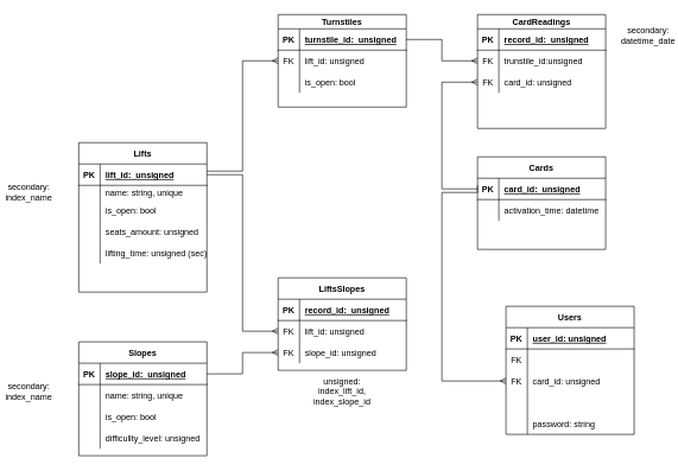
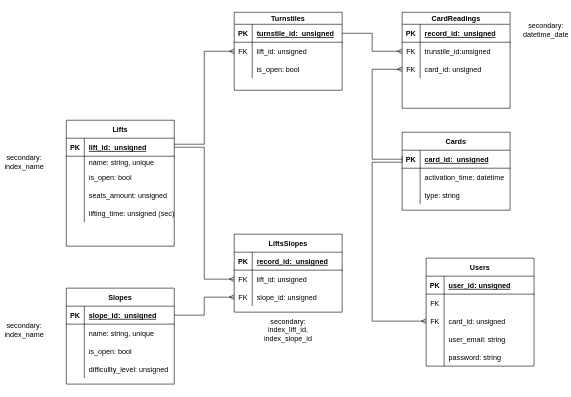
  <mxCell id="0" />
  <mxCell id="1" parent="0" />
  <mxCell id="2" value="Users" style="shape=table;startSize=30;container=1;collapsible=1;childLayout=tableLayout;fixedRows=1;rowLines=0;fontStyle=1;align=center;resizeLast=1;" parent="1" vertex="1"><mxGeometry x="710" y="430" width="180" height="180" as="geometry" /></mxCell>
  <mxCell id="3" value="" style="shape=partialRectangle;collapsible=0;dropTarget=0;pointerEvents=0;fillColor=none;top=0;left=0;bottom=1;right=0;points=[[0,0.5],[1,0.5]];portConstraint=eastwest;" parent="2" vertex="1"><mxGeometry y="30" width="180" height="30" as="geometry" /></mxCell>
  <mxCell id="4" value="PK" style="shape=partialRectangle;connectable=0;fillColor=none;top=0;left=0;bottom=0;right=0;fontStyle=1;overflow=hidden;" parent="3" vertex="1"><mxGeometry width="30" height="30" as="geometry" /></mxCell>
  <mxCell id="5" value="user_id: unsigned" style="shape=partialRectangle;connectable=0;fillColor=none;top=0;left=0;bottom=0;right=0;align=left;spacingLeft=6;fontStyle=5;overflow=hidden;" parent="3" vertex="1"><mxGeometry x="30" width="150" height="30" as="geometry" /></mxCell>
  <mxCell id="6" value="" style="shape=partialRectangle;collapsible=0;dropTarget=0;pointerEvents=0;fillColor=none;top=0;left=0;bottom=0;right=0;points=[[0,0.5],[1,0.5]];portConstraint=eastwest;" parent="2" vertex="1"><mxGeometry y="60" width="180" height="30" as="geometry" /></mxCell>
  <mxCell id="7" value="FK" style="shape=partialRectangle;connectable=0;fillColor=none;top=0;left=0;bottom=0;right=0;editable=1;overflow=hidden;" parent="6" vertex="1"><mxGeometry width="30" height="30" as="geometry" /></mxCell>
  <mxCell id="8" value="" style="shape=partialRectangle;collapsible=0;dropTarget=0;pointerEvents=0;fillColor=none;top=0;left=0;bottom=0;right=0;points=[[0,0.5],[1,0.5]];portConstraint=eastwest;" parent="2" vertex="1"><mxGeometry y="90" width="180" height="30" as="geometry" /></mxCell>
  <mxCell id="9" value="FK" style="shape=partialRectangle;connectable=0;fillColor=none;top=0;left=0;bottom=0;right=0;editable=1;overflow=hidden;" parent="8" vertex="1"><mxGeometry width="30" height="30" as="geometry" /></mxCell>
  <mxCell id="10" value="card_id: unsigned" style="shape=partialRectangle;connectable=0;fillColor=none;top=0;left=0;bottom=0;right=0;align=left;spacingLeft=6;overflow=hidden;" parent="8" vertex="1"><mxGeometry x="30" width="150" height="30" as="geometry" /></mxCell>
  <mxCell id="11" value="" style="shape=partialRectangle;collapsible=0;dropTarget=0;pointerEvents=0;fillColor=none;top=0;left=0;bottom=0;right=0;points=[[0,0.5],[1,0.5]];portConstraint=eastwest;" parent="2" vertex="1"><mxGeometry y="120" width="180" height="30" as="geometry" /></mxCell>
  <mxCell id="12" value="" style="shape=partialRectangle;connectable=0;fillColor=none;top=0;left=0;bottom=0;right=0;editable=1;overflow=hidden;" parent="11" vertex="1"><mxGeometry width="30" height="30" as="geometry" /></mxCell>
+ <mxCell id="13" value="user_email: string" style="shape=partialRectangle;connectable=0;fillColor=none;top=0;left=0;bottom=0;right=0;align=left;spacingLeft=6;overflow=hidden;" parent="11" vertex="1"><mxGeometry x="30" width="150" height="30" as="geometry" /></mxCell>
  <mxCell id="14" value="" style="shape=partialRectangle;collapsible=0;dropTarget=0;pointerEvents=0;fillColor=none;top=0;left=0;bottom=0;right=0;points=[[0,0.5],[1,0.5]];portConstraint=eastwest;" parent="2" vertex="1"><mxGeometry y="150" width="180" height="30" as="geometry" /></mxCell>
  <mxCell id="15" value="" style="shape=partialRectangle;connectable=0;fillColor=none;top=0;left=0;bottom=0;right=0;editable=1;overflow=hidden;" parent="14" vertex="1"><mxGeometry width="30" height="30" as="geometry" /></mxCell>
  <mxCell id="16" value="password: string" style="shape=partialRectangle;connectable=0;fillColor=none;top=0;left=0;bottom=0;right=0;align=left;spacingLeft=6;overflow=hidden;" parent="14" vertex="1"><mxGeometry x="30" width="150" height="30" as="geometry" /></mxCell>
  <mxCell id="17" value="Cards" style="shape=table;startSize=30;container=1;collapsible=1;childLayout=tableLayout;fixedRows=1;rowLines=0;fontStyle=1;align=center;resizeLast=1;" parent="1" vertex="1"><mxGeometry x="670" y="220" width="180" height="130" as="geometry" /></mxCell>
  <mxCell id="18" value="" style="shape=partialRectangle;collapsible=0;dropTarget=0;pointerEvents=0;fillColor=none;top=0;left=0;bottom=1;right=0;points=[[0,0.5],[1,0.5]];portConstraint=eastwest;" parent="17" vertex="1"><mxGeometry y="30" width="180" height="30" as="geometry" /></mxCell>
  <mxCell id="19" value="PK" style="shape=partialRectangle;connectable=0;fillColor=none;top=0;left=0;bottom=0;right=0;fontStyle=1;overflow=hidden;" parent="18" vertex="1"><mxGeometry width="30" height="30" as="geometry" /></mxCell>
  <mxCell id="20" value="card_id:  unsigned" style="shape=partialRectangle;connectable=0;fillColor=none;top=0;left=0;bottom=0;right=0;align=left;spacingLeft=6;fontStyle=5;overflow=hidden;" parent="18" vertex="1"><mxGeometry x="30" width="150" height="30" as="geometry" /></mxCell>
  <mxCell id="21" value="" style="shape=partialRectangle;collapsible=0;dropTarget=0;pointerEvents=0;fillColor=none;top=0;left=0;bottom=0;right=0;points=[[0,0.5],[1,0.5]];portConstraint=eastwest;" parent="17" vertex="1"><mxGeometry y="60" width="180" height="30" as="geometry" /></mxCell>
  <mxCell id="22" value="" style="shape=partialRectangle;connectable=0;fillColor=none;top=0;left=0;bottom=0;right=0;editable=1;overflow=hidden;" parent="21" vertex="1"><mxGeometry width="30" height="30" as="geometry" /></mxCell>
  <mxCell id="23" value="activation_time: datetime" style="shape=partialRectangle;connectable=0;fillColor=none;top=0;left=0;bottom=0;right=0;align=left;spacingLeft=6;overflow=hidden;" parent="21" vertex="1"><mxGeometry x="30" width="150" height="30" as="geometry" /></mxCell>
  <mxCell id="24" value="" style="shape=partialRectangle;collapsible=0;dropTarget=0;pointerEvents=0;fillColor=none;top=0;left=0;bottom=0;right=0;points=[[0,0.5],[1,0.5]];portConstraint=eastwest;" parent="17" vertex="1"><mxGeometry y="90" width="180" height="30" as="geometry" /></mxCell>
  <mxCell id="25" value="" style="shape=partialRectangle;connectable=0;fillColor=none;top=0;left=0;bottom=0;right=0;editable=1;overflow=hidden;" parent="24" vertex="1"><mxGeometry width="30" height="30" as="geometry" /></mxCell>
+ <mxCell id="26" value="type: string" style="shape=partialRectangle;connectable=0;fillColor=none;top=0;left=0;bottom=0;right=0;align=left;spacingLeft=6;overflow=hidden;" parent="24" vertex="1"><mxGeometry x="30" width="150" height="30" as="geometry" /></mxCell>
  <mxCell id="27" value="Slopes" style="shape=table;startSize=30;container=1;collapsible=1;childLayout=tableLayout;fixedRows=1;rowLines=0;fontStyle=1;align=center;resizeLast=1;" parent="1" vertex="1"><mxGeometry x="110" y="480" width="180" height="160" as="geometry" /></mxCell>
  <mxCell id="28" value="" style="shape=partialRectangle;collapsible=0;dropTarget=0;pointerEvents=0;fillColor=none;top=0;left=0;bottom=1;right=0;points=[[0,0.5],[1,0.5]];portConstraint=eastwest;" parent="27" vertex="1"><mxGeometry y="30" width="180" height="30" as="geometry" /></mxCell>
  <mxCell id="29" value="PK" style="shape=partialRectangle;connectable=0;fillColor=none;top=0;left=0;bottom=0;right=0;fontStyle=1;overflow=hidden;" parent="28" vertex="1"><mxGeometry width="30" height="30" as="geometry" /></mxCell>
  <mxCell id="30" value="slope_id:  unsigned" style="shape=partialRectangle;connectable=0;fillColor=none;top=0;left=0;bottom=0;right=0;align=left;spacingLeft=6;fontStyle=5;overflow=hidden;" parent="28" vertex="1"><mxGeometry x="30" width="150" height="30" as="geometry" /></mxCell>
  <mxCell id="31" value="" style="shape=partialRectangle;collapsible=0;dropTarget=0;pointerEvents=0;fillColor=none;top=0;left=0;bottom=0;right=0;points=[[0,0.5],[1,0.5]];portConstraint=eastwest;" parent="27" vertex="1"><mxGeometry y="60" width="180" height="30" as="geometry" /></mxCell>
  <mxCell id="32" value="" style="shape=partialRectangle;connectable=0;fillColor=none;top=0;left=0;bottom=0;right=0;editable=1;overflow=hidden;" parent="31" vertex="1"><mxGeometry width="30" height="30" as="geometry" /></mxCell>
  <mxCell id="33" value="name: string, unique" style="shape=partialRectangle;connectable=0;fillColor=none;top=0;left=0;bottom=0;right=0;align=left;spacingLeft=6;overflow=hidden;" parent="31" vertex="1"><mxGeometry x="30" width="150" height="30" as="geometry" /></mxCell>
  <mxCell id="34" value="" style="shape=partialRectangle;collapsible=0;dropTarget=0;pointerEvents=0;fillColor=none;top=0;left=0;bottom=0;right=0;points=[[0,0.5],[1,0.5]];portConstraint=eastwest;" parent="27" vertex="1"><mxGeometry y="90" width="180" height="30" as="geometry" /></mxCell>
  <mxCell id="35" value="" style="shape=partialRectangle;connectable=0;fillColor=none;top=0;left=0;bottom=0;right=0;editable=1;overflow=hidden;" parent="34" vertex="1"><mxGeometry width="30" height="30" as="geometry" /></mxCell>
  <mxCell id="36" value="is_open: bool" style="shape=partialRectangle;connectable=0;fillColor=none;top=0;left=0;bottom=0;right=0;align=left;spacingLeft=6;overflow=hidden;" parent="34" vertex="1"><mxGeometry x="30" width="150" height="30" as="geometry" /></mxCell>
  <mxCell id="37" value="" style="shape=partialRectangle;collapsible=0;dropTarget=0;pointerEvents=0;fillColor=none;top=0;left=0;bottom=0;right=0;points=[[0,0.5],[1,0.5]];portConstraint=eastwest;" parent="27" vertex="1"><mxGeometry y="120" width="180" height="30" as="geometry" /></mxCell>
  <mxCell id="38" value="" style="shape=partialRectangle;connectable=0;fillColor=none;top=0;left=0;bottom=0;right=0;editable=1;overflow=hidden;" parent="37" vertex="1"><mxGeometry width="30" height="30" as="geometry" /></mxCell>
  <mxCell id="39" value="difficullty_level: unsigned" style="shape=partialRectangle;connectable=0;fillColor=none;top=0;left=0;bottom=0;right=0;align=left;spacingLeft=6;overflow=hidden;" parent="37" vertex="1"><mxGeometry x="30" width="150" height="30" as="geometry" /></mxCell>
  <mxCell id="40" value="Lifts" style="shape=table;startSize=30;container=1;collapsible=1;childLayout=tableLayout;fixedRows=1;rowLines=0;fontStyle=1;align=center;resizeLast=1;" parent="1" vertex="1"><mxGeometry x="110" y="200" width="180" height="210" as="geometry" /></mxCell>
  <mxCell id="41" value="" style="shape=partialRectangle;collapsible=0;dropTarget=0;pointerEvents=0;fillColor=none;top=0;left=0;bottom=1;right=0;points=[[0,0.5],[1,0.5]];portConstraint=eastwest;" parent="40" vertex="1"><mxGeometry y="30" width="180" height="30" as="geometry" /></mxCell>
  <mxCell id="42" value="PK" style="shape=partialRectangle;connectable=0;fillColor=none;top=0;left=0;bottom=0;right=0;fontStyle=1;overflow=hidden;" parent="41" vertex="1"><mxGeometry width="30" height="30" as="geometry" /></mxCell>
  <mxCell id="43" value="lift_id:  unsigned" style="shape=partialRectangle;connectable=0;fillColor=none;top=0;left=0;bottom=0;right=0;align=left;spacingLeft=6;fontStyle=5;overflow=hidden;" parent="41" vertex="1"><mxGeometry x="30" width="150" height="30" as="geometry" /></mxCell>
  <mxCell id="44" value="" style="shape=partialRectangle;collapsible=0;dropTarget=0;pointerEvents=0;fillColor=none;top=0;left=0;bottom=0;right=0;points=[[0,0.5],[1,0.5]];portConstraint=eastwest;" parent="40" vertex="1"><mxGeometry y="60" width="180" height="20" as="geometry" /></mxCell>
  <mxCell id="45" value="" style="shape=partialRectangle;connectable=0;fillColor=none;top=0;left=0;bottom=0;right=0;editable=1;overflow=hidden;" parent="44" vertex="1"><mxGeometry width="30" height="20" as="geometry" /></mxCell>
  <mxCell id="46" value="name: string, unique" style="shape=partialRectangle;connectable=0;fillColor=none;top=0;left=0;bottom=0;right=0;align=left;spacingLeft=6;overflow=hidden;" parent="44" vertex="1"><mxGeometry x="30" width="150" height="20" as="geometry" /></mxCell>
  <mxCell id="47" value="" style="shape=partialRectangle;collapsible=0;dropTarget=0;pointerEvents=0;fillColor=none;top=0;left=0;bottom=0;right=0;points=[[0,0.5],[1,0.5]];portConstraint=eastwest;" parent="40" vertex="1"><mxGeometry y="80" width="180" height="30" as="geometry" /></mxCell>
  <mxCell id="48" value="" style="shape=partialRectangle;connectable=0;fillColor=none;top=0;left=0;bottom=0;right=0;editable=1;overflow=hidden;" parent="47" vertex="1"><mxGeometry width="30" height="30" as="geometry" /></mxCell>
  <mxCell id="49" value="is_open: bool" style="shape=partialRectangle;connectable=0;fillColor=none;top=0;left=0;bottom=0;right=0;align=left;spacingLeft=6;overflow=hidden;" parent="47" vertex="1"><mxGeometry x="30" width="150" height="30" as="geometry" /></mxCell>
  <mxCell id="50" value="" style="shape=partialRectangle;collapsible=0;dropTarget=0;pointerEvents=0;fillColor=none;top=0;left=0;bottom=0;right=0;points=[[0,0.5],[1,0.5]];portConstraint=eastwest;" parent="40" vertex="1"><mxGeometry y="110" width="180" height="30" as="geometry" /></mxCell>
  <mxCell id="51" value="" style="shape=partialRectangle;connectable=0;fillColor=none;top=0;left=0;bottom=0;right=0;editable=1;overflow=hidden;" parent="50" vertex="1"><mxGeometry width="30" height="30" as="geometry" /></mxCell>
  <mxCell id="52" value="seats_amount: unsigned" style="shape=partialRectangle;connectable=0;fillColor=none;top=0;left=0;bottom=0;right=0;align=left;spacingLeft=6;overflow=hidden;" parent="50" vertex="1"><mxGeometry x="30" width="150" height="30" as="geometry" /></mxCell>
  <mxCell id="53" value="" style="shape=partialRectangle;collapsible=0;dropTarget=0;pointerEvents=0;fillColor=none;top=0;left=0;bottom=0;right=0;points=[[0,0.5],[1,0.5]];portConstraint=eastwest;" parent="40" vertex="1"><mxGeometry y="140" width="180" height="30" as="geometry" /></mxCell>
  <mxCell id="54" value="" style="shape=partialRectangle;connectable=0;fillColor=none;top=0;left=0;bottom=0;right=0;editable=1;overflow=hidden;" parent="53" vertex="1"><mxGeometry width="30" height="30" as="geometry" /></mxCell>
  <mxCell id="55" value="lifting_time: unsigned (sec)" style="shape=partialRectangle;connectable=0;fillColor=none;top=0;left=0;bottom=0;right=0;align=left;spacingLeft=6;overflow=hidden;" parent="53" vertex="1"><mxGeometry x="30" width="150" height="30" as="geometry" /></mxCell>
  <mxCell id="56" value="" style="shape=partialRectangle;collapsible=0;dropTarget=0;pointerEvents=0;fillColor=none;top=0;left=0;bottom=0;right=0;points=[[0,0.5],[1,0.5]];portConstraint=eastwest;" parent="40" vertex="1"><mxGeometry y="170" width="180" height="30" as="geometry" /></mxCell>
  <mxCell id="57" value="" style="shape=partialRectangle;connectable=0;fillColor=none;top=0;left=0;bottom=0;right=0;editable=1;overflow=hidden;" parent="56" vertex="1"><mxGeometry width="30" height="30" as="geometry" /></mxCell>
  <mxCell id="58" value="LiftsSlopes" style="shape=table;startSize=30;container=1;collapsible=1;childLayout=tableLayout;fixedRows=1;rowLines=0;fontStyle=1;align=center;resizeLast=1;" parent="1" vertex="1"><mxGeometry x="390" y="390" width="180" height="130" as="geometry" /></mxCell>
  <mxCell id="59" value="" style="shape=partialRectangle;collapsible=0;dropTarget=0;pointerEvents=0;fillColor=none;top=0;left=0;bottom=1;right=0;points=[[0,0.5],[1,0.5]];portConstraint=eastwest;" parent="58" vertex="1"><mxGeometry y="30" width="180" height="30" as="geometry" /></mxCell>
  <mxCell id="60" value="PK" style="shape=partialRectangle;connectable=0;fillColor=none;top=0;left=0;bottom=0;right=0;fontStyle=1;overflow=hidden;" parent="59" vertex="1"><mxGeometry width="30" height="30" as="geometry" /></mxCell>
  <mxCell id="61" value="record_id:  unsigned" style="shape=partialRectangle;connectable=0;fillColor=none;top=0;left=0;bottom=0;right=0;align=left;spacingLeft=6;fontStyle=5;overflow=hidden;" parent="59" vertex="1"><mxGeometry x="30" width="150" height="30" as="geometry" /></mxCell>
  <mxCell id="62" value="" style="shape=partialRectangle;collapsible=0;dropTarget=0;pointerEvents=0;fillColor=none;top=0;left=0;bottom=0;right=0;points=[[0,0.5],[1,0.5]];portConstraint=eastwest;" parent="58" vertex="1"><mxGeometry y="60" width="180" height="30" as="geometry" /></mxCell>
  <mxCell id="63" value="FK" style="shape=partialRectangle;connectable=0;fillColor=none;top=0;left=0;bottom=0;right=0;editable=1;overflow=hidden;" parent="62" vertex="1"><mxGeometry width="30" height="30" as="geometry" /></mxCell>
  <mxCell id="64" value="lift_id: unsigned" style="shape=partialRectangle;connectable=0;fillColor=none;top=0;left=0;bottom=0;right=0;align=left;spacingLeft=6;overflow=hidden;" parent="62" vertex="1"><mxGeometry x="30" width="150" height="30" as="geometry" /></mxCell>
  <mxCell id="65" value="" style="shape=partialRectangle;collapsible=0;dropTarget=0;pointerEvents=0;fillColor=none;top=0;left=0;bottom=0;right=0;points=[[0,0.5],[1,0.5]];portConstraint=eastwest;" parent="58" vertex="1"><mxGeometry y="90" width="180" height="30" as="geometry" /></mxCell>
  <mxCell id="66" value="FK" style="shape=partialRectangle;connectable=0;fillColor=none;top=0;left=0;bottom=0;right=0;editable=1;overflow=hidden;" parent="65" vertex="1"><mxGeometry width="30" height="30" as="geometry" /></mxCell>
  <mxCell id="67" value="slope_id: unsigned" style="shape=partialRectangle;connectable=0;fillColor=none;top=0;left=0;bottom=0;right=0;align=left;spacingLeft=6;overflow=hidden;" parent="65" vertex="1"><mxGeometry x="30" width="150" height="30" as="geometry" /></mxCell>
  <mxCell id="68" value="Turnstiles" style="shape=table;startSize=20;container=1;collapsible=1;childLayout=tableLayout;fixedRows=1;rowLines=0;fontStyle=1;align=center;resizeLast=1;" parent="1" vertex="1"><mxGeometry x="390" y="20" width="180" height="130" as="geometry" /></mxCell>
  <mxCell id="69" value="" style="shape=partialRectangle;collapsible=0;dropTarget=0;pointerEvents=0;fillColor=none;top=0;left=0;bottom=1;right=0;points=[[0,0.5],[1,0.5]];portConstraint=eastwest;" parent="68" vertex="1"><mxGeometry y="20" width="180" height="30" as="geometry" /></mxCell>
  <mxCell id="70" value="PK" style="shape=partialRectangle;connectable=0;fillColor=none;top=0;left=0;bottom=0;right=0;fontStyle=1;overflow=hidden;" parent="69" vertex="1"><mxGeometry width="30" height="30" as="geometry" /></mxCell>
  <mxCell id="71" value="turnstile_id:  unsigned" style="shape=partialRectangle;connectable=0;fillColor=none;top=0;left=0;bottom=0;right=0;align=left;spacingLeft=6;fontStyle=5;overflow=hidden;" parent="69" vertex="1"><mxGeometry x="30" width="150" height="30" as="geometry" /></mxCell>
  <mxCell id="72" value="" style="shape=partialRectangle;collapsible=0;dropTarget=0;pointerEvents=0;fillColor=none;top=0;left=0;bottom=0;right=0;points=[[0,0.5],[1,0.5]];portConstraint=eastwest;" parent="68" vertex="1"><mxGeometry y="50" width="180" height="30" as="geometry" /></mxCell>
  <mxCell id="73" value="FK" style="shape=partialRectangle;connectable=0;fillColor=none;top=0;left=0;bottom=0;right=0;editable=1;overflow=hidden;" parent="72" vertex="1"><mxGeometry width="30" height="30" as="geometry" /></mxCell>
  <mxCell id="74" value="lift_id: unsigned" style="shape=partialRectangle;connectable=0;fillColor=none;top=0;left=0;bottom=0;right=0;align=left;spacingLeft=6;overflow=hidden;" parent="72" vertex="1"><mxGeometry x="30" width="150" height="30" as="geometry" /></mxCell>
  <mxCell id="75" value="" style="shape=partialRectangle;collapsible=0;dropTarget=0;pointerEvents=0;fillColor=none;top=0;left=0;bottom=0;right=0;points=[[0,0.5],[1,0.5]];portConstraint=eastwest;" parent="68" vertex="1"><mxGeometry y="80" width="180" height="30" as="geometry" /></mxCell>
  <mxCell id="76" value="" style="shape=partialRectangle;connectable=0;fillColor=none;top=0;left=0;bottom=0;right=0;editable=1;overflow=hidden;" parent="75" vertex="1"><mxGeometry width="30" height="30" as="geometry" /></mxCell>
  <mxCell id="77" value="is_open: bool" style="shape=partialRectangle;connectable=0;fillColor=none;top=0;left=0;bottom=0;right=0;align=left;spacingLeft=6;overflow=hidden;" parent="75" vertex="1"><mxGeometry x="30" width="150" height="30" as="geometry" /></mxCell>
  <mxCell id="78" value="CardReadings" style="shape=table;startSize=20;container=1;collapsible=1;childLayout=tableLayout;fixedRows=1;rowLines=0;fontStyle=1;align=center;resizeLast=1;" parent="1" vertex="1"><mxGeometry x="670" y="20" width="180" height="160" as="geometry" /></mxCell>
  <mxCell id="79" value="" style="shape=partialRectangle;collapsible=0;dropTarget=0;pointerEvents=0;fillColor=none;top=0;left=0;bottom=1;right=0;points=[[0,0.5],[1,0.5]];portConstraint=eastwest;" parent="78" vertex="1"><mxGeometry y="20" width="180" height="30" as="geometry" /></mxCell>
  <mxCell id="80" value="PK" style="shape=partialRectangle;connectable=0;fillColor=none;top=0;left=0;bottom=0;right=0;fontStyle=1;overflow=hidden;" parent="79" vertex="1"><mxGeometry width="30" height="30" as="geometry" /></mxCell>
  <mxCell id="81" value="record_id:  unsigned" style="shape=partialRectangle;connectable=0;fillColor=none;top=0;left=0;bottom=0;right=0;align=left;spacingLeft=6;fontStyle=5;overflow=hidden;" parent="79" vertex="1"><mxGeometry x="30" width="150" height="30" as="geometry" /></mxCell>
  <mxCell id="82" value="" style="shape=partialRectangle;collapsible=0;dropTarget=0;pointerEvents=0;fillColor=none;top=0;left=0;bottom=0;right=0;points=[[0,0.5],[1,0.5]];portConstraint=eastwest;" parent="78" vertex="1"><mxGeometry y="50" width="180" height="30" as="geometry" /></mxCell>
  <mxCell id="83" value="FK" style="shape=partialRectangle;connectable=0;fillColor=none;top=0;left=0;bottom=0;right=0;editable=1;overflow=hidden;" parent="82" vertex="1"><mxGeometry width="30" height="30" as="geometry" /></mxCell>
  <mxCell id="84" value="trunstile_id:unsigned" style="shape=partialRectangle;connectable=0;fillColor=none;top=0;left=0;bottom=0;right=0;align=left;spacingLeft=6;overflow=hidden;" parent="82" vertex="1"><mxGeometry x="30" width="150" height="30" as="geometry" /></mxCell>
  <mxCell id="85" value="" style="shape=partialRectangle;collapsible=0;dropTarget=0;pointerEvents=0;fillColor=none;top=0;left=0;bottom=0;right=0;points=[[0,0.5],[1,0.5]];portConstraint=eastwest;" parent="78" vertex="1"><mxGeometry y="80" width="180" height="30" as="geometry" /></mxCell>
  <mxCell id="86" value="FK" style="shape=partialRectangle;connectable=0;fillColor=none;top=0;left=0;bottom=0;right=0;editable=1;overflow=hidden;" parent="85" vertex="1"><mxGeometry width="30" height="30" as="geometry" /></mxCell>
  <mxCell id="87" value="card_id: unsigned" style="shape=partialRectangle;connectable=0;fillColor=none;top=0;left=0;bottom=0;right=0;align=left;spacingLeft=6;overflow=hidden;" parent="85" vertex="1"><mxGeometry x="30" width="150" height="30" as="geometry" /></mxCell>
  <mxCell id="88" value="" style="shape=partialRectangle;collapsible=0;dropTarget=0;pointerEvents=0;fillColor=none;top=0;left=0;bottom=0;right=0;points=[[0,0.5],[1,0.5]];portConstraint=eastwest;" parent="78" vertex="1"><mxGeometry y="110" width="180" height="30" as="geometry" /></mxCell>
  <mxCell id="89" value="" style="shape=partialRectangle;connectable=0;fillColor=none;top=0;left=0;bottom=0;right=0;editable=1;overflow=hidden;" parent="88" vertex="1"><mxGeometry width="30" height="30" as="geometry" /></mxCell>
  <mxCell id="90" value="" style="fontSize=12;html=1;endArrow=ERmany;entryX=0;entryY=0.5;entryDx=0;entryDy=0;edgeStyle=orthogonalEdgeStyle;rounded=0;exitX=1;exitY=0.5;exitDx=0;exitDy=0;" parent="1" source="41" target="62" edge="1"><mxGeometry width="100" height="100" relative="1" as="geometry"><mxPoint x="320" y="220" as="sourcePoint" /><mxPoint x="500" y="500" as="targetPoint" /></mxGeometry></mxCell>
  <mxCell id="91" value="" style="fontSize=12;html=1;endArrow=ERmany;entryX=0;entryY=0.5;entryDx=0;entryDy=0;edgeStyle=orthogonalEdgeStyle;rounded=0;exitX=1;exitY=0.5;exitDx=0;exitDy=0;" parent="1" source="28" target="65" edge="1"><mxGeometry width="100" height="100" relative="1" as="geometry"><mxPoint x="380" y="570" as="sourcePoint" /><mxPoint x="300" y="255" as="targetPoint" /></mxGeometry></mxCell>
  <mxCell id="92" value="" style="fontSize=12;html=1;endArrow=ERmany;entryX=0;entryY=0.5;entryDx=0;entryDy=0;edgeStyle=orthogonalEdgeStyle;rounded=0;" parent="1" target="72" edge="1"><mxGeometry width="100" height="100" relative="1" as="geometry"><mxPoint x="290" y="240" as="sourcePoint" /><mxPoint x="400" y="475" as="targetPoint" /><Array as="points"><mxPoint x="340" y="240" /><mxPoint x="340" y="85" /></Array></mxGeometry></mxCell>
  <mxCell id="93" value="" style="fontSize=12;html=1;endArrow=ERmany;entryX=0;entryY=0.5;entryDx=0;entryDy=0;edgeStyle=orthogonalEdgeStyle;rounded=0;exitX=1;exitY=0.5;exitDx=0;exitDy=0;" parent="1" source="69" target="82" edge="1"><mxGeometry width="100" height="100" relative="1" as="geometry"><mxPoint x="300" y="250" as="sourcePoint" /><mxPoint x="400" y="95" as="targetPoint" /><Array as="points"><mxPoint x="620" y="55" /><mxPoint x="620" y="85" /></Array></mxGeometry></mxCell>
  <mxCell id="94" value="" style="fontSize=12;html=1;endArrow=ERmany;edgeStyle=orthogonalEdgeStyle;rounded=0;exitX=0;exitY=0.5;exitDx=0;exitDy=0;entryX=0;entryY=0.5;entryDx=0;entryDy=0;" parent="1" source="18" target="85" edge="1"><mxGeometry width="100" height="100" relative="1" as="geometry"><mxPoint x="580" y="65" as="sourcePoint" /><mxPoint x="620" y="150" as="targetPoint" /><Array as="points"><mxPoint x="620" y="265" /><mxPoint x="620" y="115" /></Array></mxGeometry></mxCell>
  <mxCell id="95" value="" style="fontSize=12;html=1;endArrow=ERmany;edgeStyle=orthogonalEdgeStyle;rounded=0;entryX=0;entryY=0.5;entryDx=0;entryDy=0;" parent="1" target="8" edge="1"><mxGeometry width="100" height="100" relative="1" as="geometry"><mxPoint x="670" y="260" as="sourcePoint" /><mxPoint x="680" y="125" as="targetPoint" /><Array as="points"><mxPoint x="670" y="270" /><mxPoint x="620" y="270" /><mxPoint x="620" y="535" /></Array></mxGeometry></mxCell>
  <mxCell id="96" value="secondary:&lt;br&gt;index_name" style="text;html=1;strokeColor=none;fillColor=none;align=center;verticalAlign=middle;whiteSpace=wrap;rounded=0;" parent="1" vertex="1"><mxGeometry x="20" y="260" width="40" height="20" as="geometry" /></mxCell>
  <mxCell id="97" value="secondary:&lt;br&gt;index_name" style="text;html=1;strokeColor=none;fillColor=none;align=center;verticalAlign=middle;whiteSpace=wrap;rounded=0;" parent="1" vertex="1"><mxGeometry x="20" y="540" width="40" height="20" as="geometry" /></mxCell>
- <mxCell id="98" value="unsigned:&lt;br&gt;index_lift_id,&lt;br&gt;index_slope_id" style="text;html=1;strokeColor=none;fillColor=none;align=center;verticalAlign=middle;whiteSpace=wrap;rounded=0;" parent="1" vertex="1"><mxGeometry x="460" y="540" width="40" height="20" as="geometry" /></mxCell>
+ <mxCell id="98" value="secondary:&lt;br&gt;index_lift_id,&lt;br&gt;index_slope_id" style="text;html=1;strokeColor=none;fillColor=none;align=center;verticalAlign=middle;whiteSpace=wrap;rounded=0;" parent="1" vertex="1"><mxGeometry x="460" y="540" width="40" height="20" as="geometry" /></mxCell>
  <mxCell id="99" value="secondary:&lt;br&gt;datetime_date&lt;br&gt;" style="text;html=1;strokeColor=none;fillColor=none;align=center;verticalAlign=middle;whiteSpace=wrap;rounded=0;" parent="1" vertex="1"><mxGeometry x="890" y="40" width="40" height="20" as="geometry" /></mxCell>
